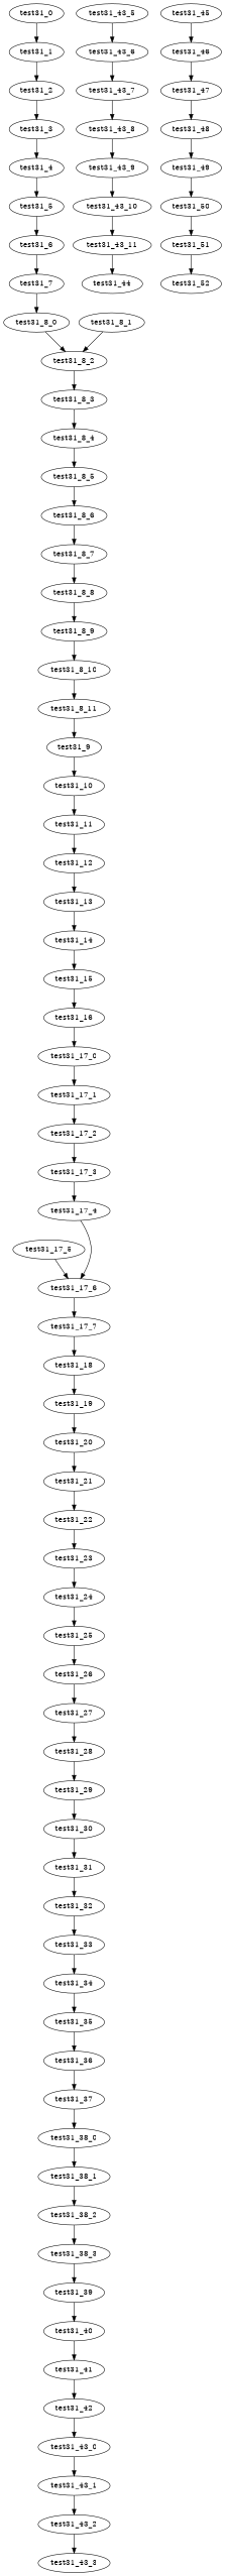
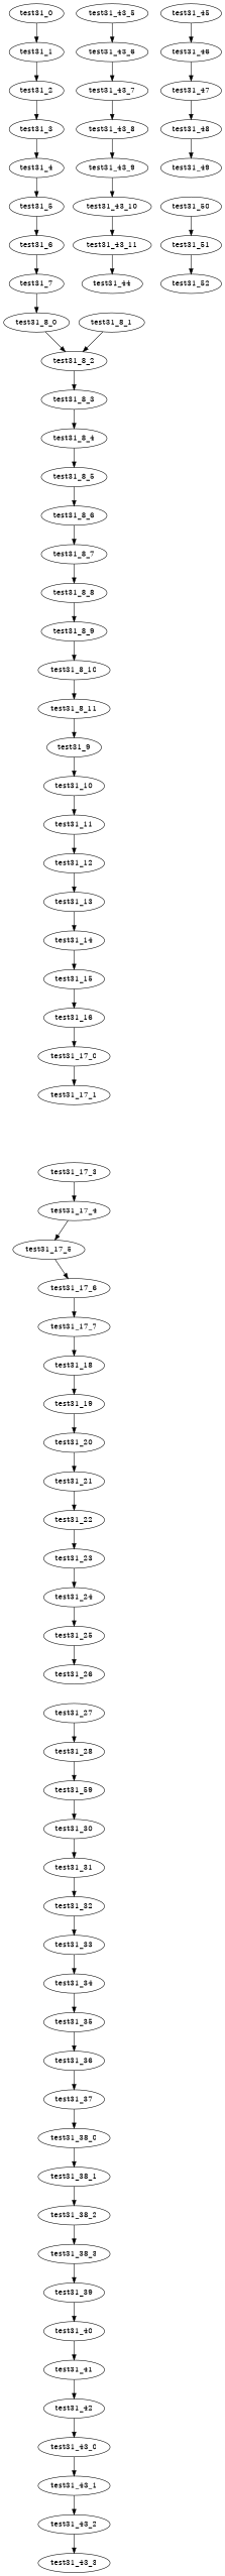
  digraph {
    test31_0
    test31_1
    test31_2
    test31_3
    test31_4
    test31_5
    test31_6
    test31_7
    test31_8_0
    test31_8_2
    test31_8_1
    test31_8_3
    test31_8_4
    test31_8_5
    test31_8_6
    test31_8_7
    test31_8_8
    test31_8_9
    test31_8_10
    test31_8_11
    test31_9
    test31_10
    test31_11
    test31_12
    test31_13
    test31_14
    test31_15
    test31_16
    test31_17_0
    test31_17_1
-   test31_17_2
    test31_17_3
    test31_17_4
    test31_17_5
    test31_17_6
    test31_17_7
    test31_18
    test31_19
    test31_20
    test31_21
    test31_22
    test31_23
    test31_24
    test31_25
    test31_26
    test31_27
    test31_28
-   test31_29
+   test31_29 [label=test31_59]
    test31_30
    test31_31
    test31_32
    test31_33
    test31_34
    test31_35
    test31_36
    test31_37
    test31_38_0
    test31_38_1
    test31_38_2
    test31_38_3
    test31_39
    test31_40
    test31_41
    test31_42
    test31_43_0
    test31_43_1
    test31_43_2
    test31_43_3
    test31_43_5
    test31_43_6
    test31_43_7
    test31_43_8
    test31_43_9
    test31_43_10
    test31_43_11
    test31_44
    test31_45
    test31_46
    test31_47
    test31_48
    test31_49
    test31_50
    test31_51
    test31_52
    test31_0 -> test31_1
    test31_1 -> test31_2
    test31_2 -> test31_3
    test31_3 -> test31_4
    test31_4 -> test31_5
    test31_5 -> test31_6
    test31_6 -> test31_7
    test31_7 -> test31_8_0
    test31_8_0 -> test31_8_2
    test31_8_2 -> test31_8_3
    test31_8_1 -> test31_8_2
    test31_8_3 -> test31_8_4
    test31_8_4 -> test31_8_5
    test31_8_5 -> test31_8_6
    test31_8_6 -> test31_8_7
    test31_8_7 -> test31_8_8
    test31_8_8 -> test31_8_9
    test31_8_9 -> test31_8_10
    test31_8_10 -> test31_8_11
    test31_8_11 -> test31_9
    test31_9 -> test31_10
    test31_10 -> test31_11
    test31_11 -> test31_12
    test31_12 -> test31_13
    test31_13 -> test31_14
    test31_14 -> test31_15
    test31_15 -> test31_16
    test31_16 -> test31_17_0
    test31_17_0 -> test31_17_1
-   test31_17_1 -> test31_17_2
-   test31_17_2 -> test31_17_3
    test31_17_3 -> test31_17_4
-   test31_17_4 -> test31_17_6
+   test31_17_4 -> test31_17_5
    test31_17_5 -> test31_17_6
    test31_17_6 -> test31_17_7
    test31_17_7 -> test31_18
    test31_18 -> test31_19
    test31_19 -> test31_20
    test31_20 -> test31_21
    test31_21 -> test31_22
    test31_22 -> test31_23
    test31_23 -> test31_24
    test31_24 -> test31_25
    test31_25 -> test31_26
-   test31_26 -> test31_27
    test31_27 -> test31_28
    test31_28 -> test31_29
    test31_29 -> test31_30
    test31_30 -> test31_31
    test31_31 -> test31_32
    test31_32 -> test31_33
    test31_33 -> test31_34
    test31_34 -> test31_35
    test31_35 -> test31_36
    test31_36 -> test31_37
    test31_37 -> test31_38_0
    test31_38_0 -> test31_38_1
    test31_38_1 -> test31_38_2
    test31_38_2 -> test31_38_3
    test31_38_3 -> test31_39
    test31_39 -> test31_40
    test31_40 -> test31_41
    test31_41 -> test31_42
    test31_42 -> test31_43_0
    test31_43_0 -> test31_43_1
    test31_43_1 -> test31_43_2
    test31_43_2 -> test31_43_3
    test31_43_5 -> test31_43_6
    test31_43_6 -> test31_43_7
    test31_43_7 -> test31_43_8
    test31_43_8 -> test31_43_9
    test31_43_9 -> test31_43_10
    test31_43_10 -> test31_43_11
    test31_43_11 -> test31_44
    test31_45 -> test31_46
    test31_46 -> test31_47
    test31_47 -> test31_48
    test31_48 -> test31_49
-   test31_49 -> test31_50
    test31_50 -> test31_51
    test31_51 -> test31_52
  }
